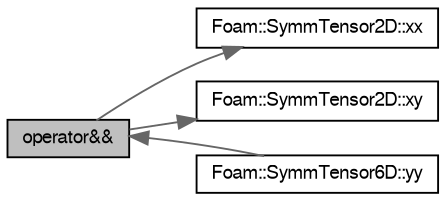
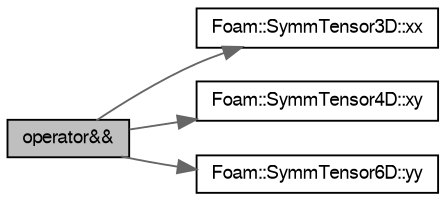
  digraph {
    rankdir=LR
    node [color=black fontname=FreeSans fontsize=10 shape=record]
    edge [color=gray40 fontname=FreeSans fontsize=10 labelfontname=FreeSans labelfontsize=10 style=solid]
    n1 [fillcolor=grey75 fontcolor=black height=0.2 label="operator&&" style=filled width=0.4]
-   n2 [height=0.2 label="Foam::SymmTensor2D::xx" width=0.4]
-   n3 [height=0.2 label="Foam::SymmTensor2D::xy" width=0.4]
+   n2 [height=0.2 label="Foam::SymmTensor3D::xx" width=0.4]
+   n3 [height=0.2 label="Foam::SymmTensor4D::xy" width=0.4]
    n4 [height=0.2 label="Foam::SymmTensor6D::yy" width=0.4]
    n1 -> n2
    n1 -> n3
-   n4 -> n1
+   n1 -> n4
  }
